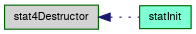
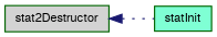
  digraph {
    rankdir=LR
    node [color=darkgreen fontname=FreeSans fontsize=10 shape=record style=filled]
-   n1 [fillcolor=lightgrey fontcolor=black height=0.2 label=stat4Destructor width=0.4]
+   n1 [fillcolor=lightgrey fontcolor=black height=0.2 label=stat2Destructor width=0.4]
    n2 [fillcolor=aquamarine height=0.2 label=statInit width=0.4]
    n1 -> n2 [color=midnightblue dir=back fontname=FreeSans fontsize=10 labelfontname=FreeSans labelfontsize=10 style=dotted]
  }
